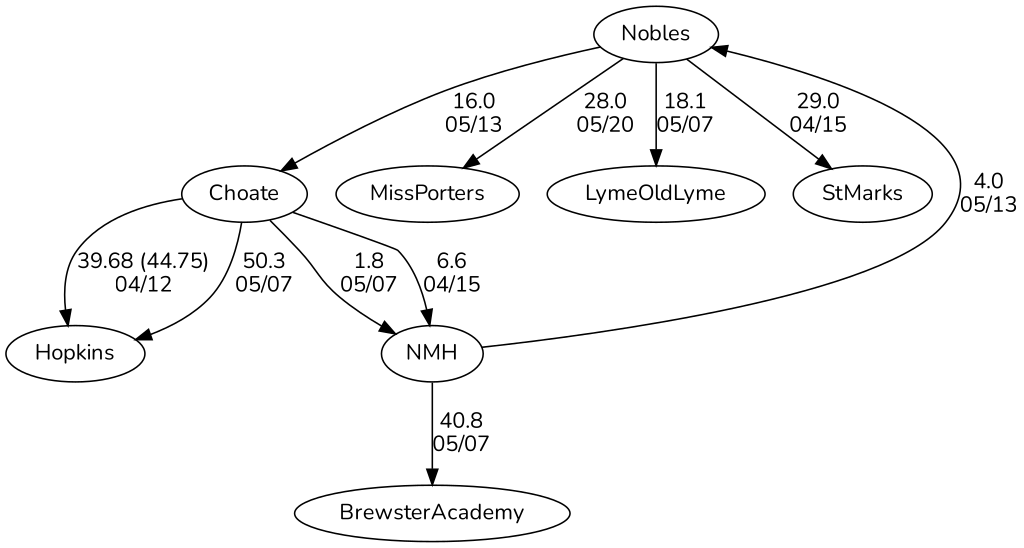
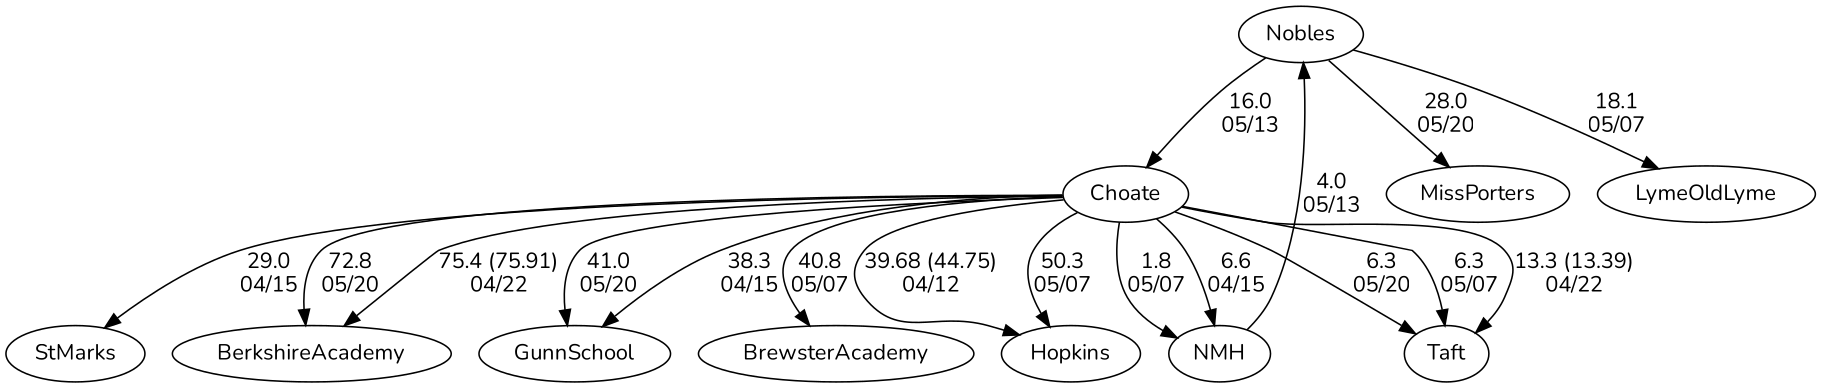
  digraph {
    fontname=Nunito
    node [fontname=Nunito]
    edge [fontname=Nunito random=random weight=94]
    Nobles
    Choate
    MissPorters
    LymeOldLyme
    StMarks
+   BerkshireAcademy
+   GunnSchool
    BrewsterAcademy
    Hopkins
    NMH
+   Taft
    Nobles -> Choate [label="16.0\n05/13" weight=84]
    Nobles -> MissPorters [label="28.0\n05/20" weight=72]
    Nobles -> LymeOldLyme [label="18.1\n05/07" weight=82]
-   Nobles -> StMarks [label="29.0\n04/15" weight=71]
-   NMH -> BrewsterAcademy [label="40.8\n05/07" weight=60]
+   Choate -> StMarks [label="29.0\n04/15" weight=71]
+   Choate -> BerkshireAcademy [label="72.8\n05/20" weight=28]
+   Choate -> BerkshireAcademy [label="75.4 (75.91)\n04/22" weight=25]
+   Choate -> GunnSchool [label="41.0\n05/20" weight=59]
+   Choate -> GunnSchool [label="38.3\n04/15" weight=62]
+   Choate -> BrewsterAcademy [label="40.8\n05/07" weight=60]
    Choate -> Hopkins [label="39.68 (44.75)\n04/12" weight=61]
    Choate -> Hopkins [label="50.3\n05/07" weight=50]
    Choate -> NMH [label="1.8\n05/07" weight=99]
    Choate -> NMH [label="6.6\n04/15"]
+   Choate -> Taft [label="6.3\n05/20"]
+   Choate -> Taft [label="6.3\n05/07"]
+   Choate -> Taft [label="13.3 (13.39)\n04/22" weight=87]
    NMH -> Nobles [label="4.0\n05/13" weight=96]
  }
